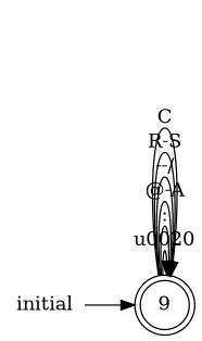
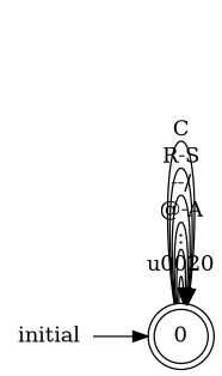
  digraph {
    rankdir=LR
-   0 [shape=doublecircle label=9]
+   0 [shape=doublecircle]
    initial [shape=plaintext]
    0 -> 0 [label="\u0020"]
    0 -> 0 [label=":"]
    0 -> 0 [label="@-A"]
    0 -> 0 [label="--/"]
    0 -> 0 [label="R-S"]
    0 -> 0 [label=C]
    initial -> 0
  }
